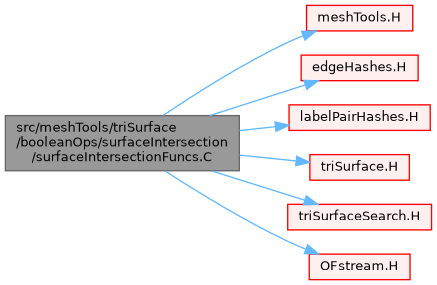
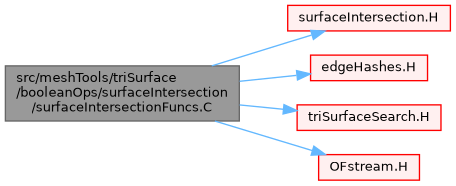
  digraph {
    rankdir=LR
    node [color=red fillcolor="#FFF0F0" fontname=Helvetica fontsize=10 shape=box style=filled]
    edge [color=steelblue1 fontname=Helvetica fontsize=10 labelfontname=Helvetica labelfontsize=10 style=solid]
    n1 [color=gray40 fillcolor=grey60 fontcolor=black height=0.2 label="src/meshTools/triSurface\l/booleanOps/surfaceIntersection\l/surfaceIntersectionFuncs.C" width=0.4]
-   n2 [height=0.2 label="meshTools.H" width=0.4]
+   n2 [height=0.2 label="surfaceIntersection.H" width=0.4]
    n3 [height=0.2 label="edgeHashes.H" width=0.4]
-   n4 [height=0.2 label="labelPairHashes.H" width=0.4]
-   n5 [height=0.2 label="triSurface.H" width=0.4]
    n6 [height=0.2 label="triSurfaceSearch.H" width=0.4]
    n7 [height=0.2 label="OFstream.H" width=0.4]
    n1 -> n2
    n1 -> n3
-   n1 -> n4
-   n1 -> n5
    n1 -> n6
    n1 -> n7
  }
